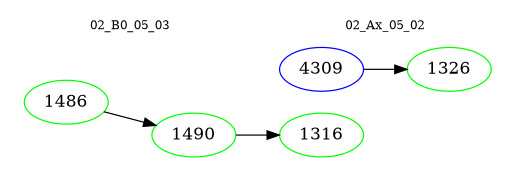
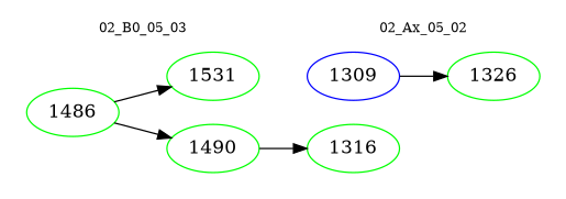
  digraph {
    rankdir=LR
    node [color=green]
    edge [color=black]
-   n1 [color=blue label=4309]
+   n1 [color=blue label=1309]
    n2 [label=1326]
    n3 [label=1316]
    n4 [label=1486]
    n5 [label=1490]
+   n6 [label=1531]
    subgraph cluster_1 {
      color=white
      fontsize=10
      label="02_Ax_05_02"
      n1
      n2
      n3
    }
    subgraph cluster_2 {
      color=white
      fontsize=10
      label="02_B0_05_03"
      n4
      n5
+     n6
    }
    n1 -> n2
    n4 -> n5
+   n4 -> n6
    n5 -> n3
  }
